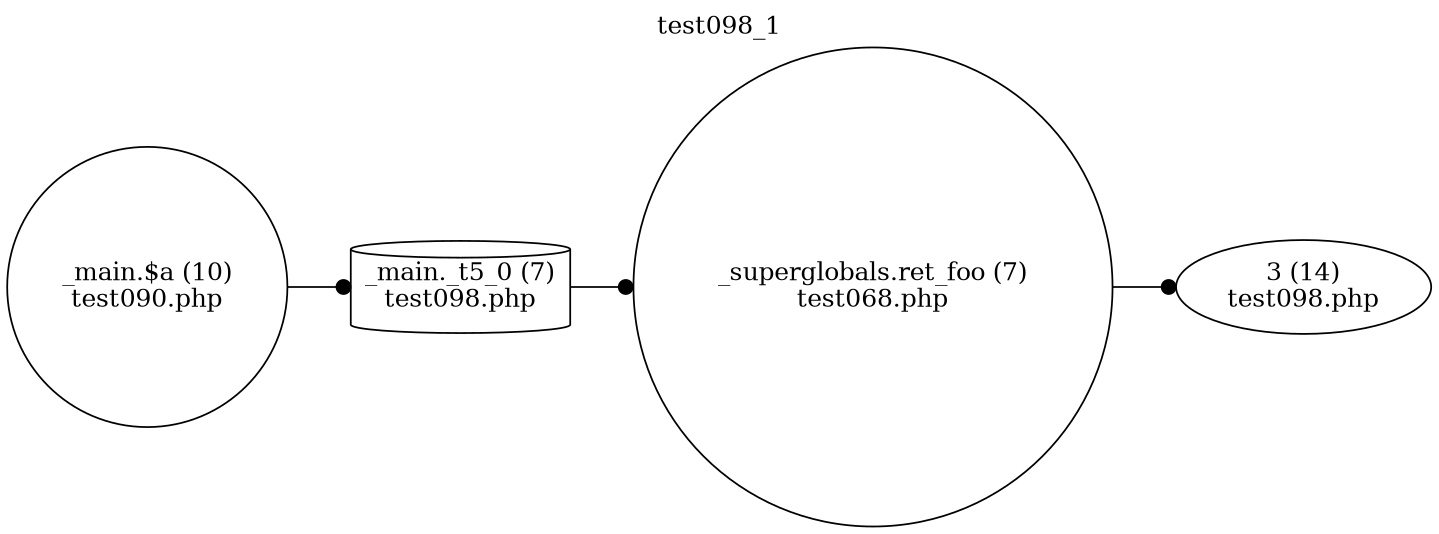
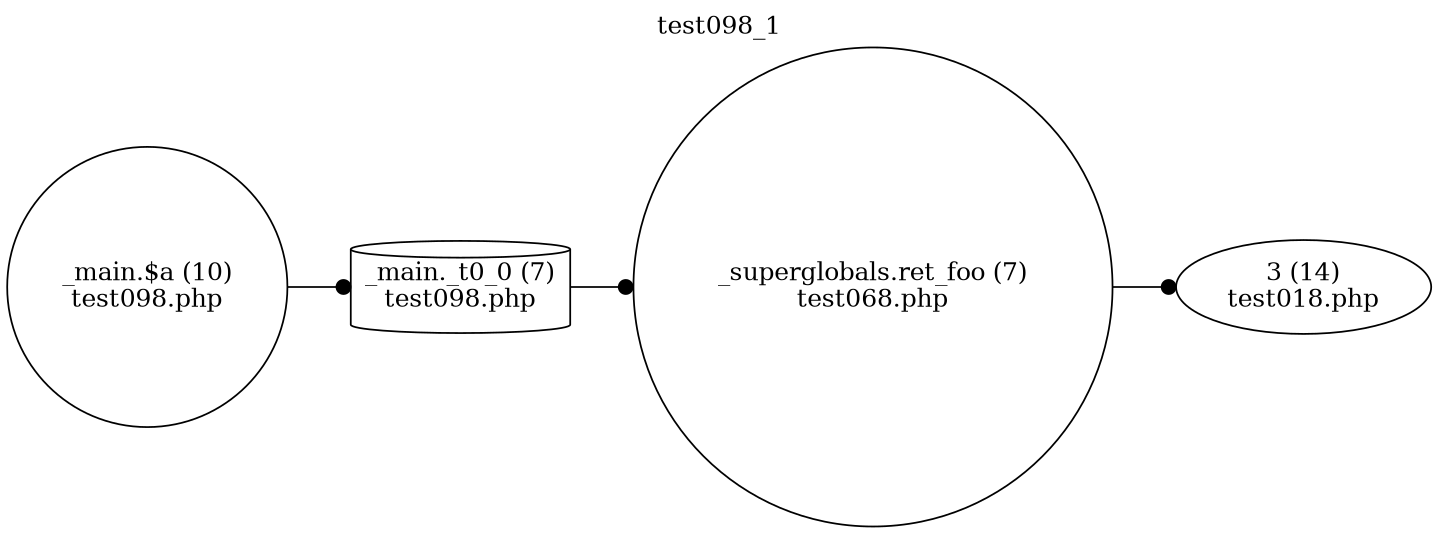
  digraph {
    label=test098_1
    labelloc=t
    rankdir=LR
    node [shape=circle]
    edge [arrowhead=dot]
-   n1 [label="_main.$a (10)\ntest090.php"]
-   n2 [label="_main._t5_0 (7)\ntest098.php" shape=cylinder]
+   n1 [label="_main.$a (10)\ntest098.php"]
+   n2 [label="_main._t0_0 (7)\ntest098.php" shape=cylinder]
    n3 [label="_superglobals.ret_foo (7)\ntest068.php"]
-   n4 [label="3 (14)\ntest098.php" shape=ellipse]
+   n4 [label="3 (14)\ntest018.php" shape=ellipse]
    n1 -> n2
    n2 -> n3
    n3 -> n4
  }
